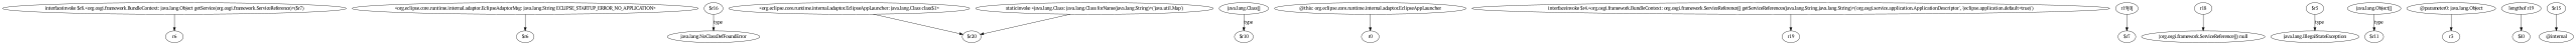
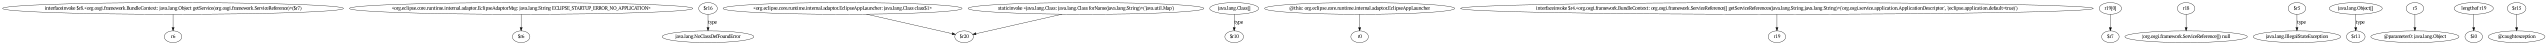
  digraph {
    fontname="PT Serif"
    node [fontname="PT Serif"]
    edge [fontname="PT Serif"]
    n1 [label="interfaceinvoke $r8.<org.osgi.framework.BundleContext: java.lang.Object getService(org.osgi.framework.ServiceReference)>($r7)"]
    n2 [label=r6]
    n3 [label="<org.eclipse.core.runtime.internal.adaptor.EclipseAdaptorMsg: java.lang.String ECLIPSE_STARTUP_ERROR_NO_APPLICATION>"]
    n4 [label="$r6"]
    n5 [label="java.lang.NoClassDefFoundError"]
    n6 [label="$r16"]
    n7 [label="<org.eclipse.core.runtime.internal.adaptor.EclipseAppLauncher: java.lang.Class class$1>"]
    n8 [label="$r20"]
    n9 [label="java.lang.Class[]"]
    n10 [label="$r10"]
    n11 [label="@this: org.eclipse.core.runtime.internal.adaptor.EclipseAppLauncher"]
    n12 [label=r0]
    n13 [label="interfaceinvoke $r4.<org.osgi.framework.BundleContext: org.osgi.framework.ServiceReference[] getServiceReferences(java.lang.String,java.lang.String)>('org.osgi.service.application.ApplicationDescriptor', '(eclipse.application.default=true)')"]
    n14 [label=r19]
    n15 [label="r19[0]"]
    n16 [label="$r7"]
    n17 [label="(org.osgi.framework.ServiceReference[]) null"]
    n18 [label=r18]
    n19 [label="java.lang.IllegalStateException"]
    n20 [label="$r5"]
    n21 [label="staticinvoke <java.lang.Class: java.lang.Class forName(java.lang.String)>('java.util.Map')"]
    n22 [label="java.lang.Object[]"]
    n23 [label="$r11"]
    n24 [label="@parameter0: java.lang.Object"]
    n25 [label=r3]
    n26 [label="lengthof r19"]
    n27 [label="$i0"]
-   n28 [label="@internal"]
+   n28 [label="@caughtexception"]
    n29 [label="$r15"]
    n1 -> n2
    n3 -> n4
    n6 -> n5 [label=type]
    n7 -> n8
    n9 -> n10 [label=type]
    n11 -> n12
    n13 -> n14
    n15 -> n16
    n18 -> n17
    n20 -> n19 [label=type]
    n21 -> n8
    n22 -> n23 [label=type]
-   n24 -> n25
+   n25 -> n24
    n26 -> n27
    n29 -> n28
  }
